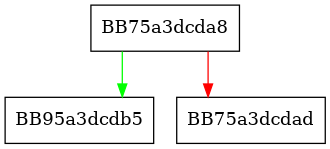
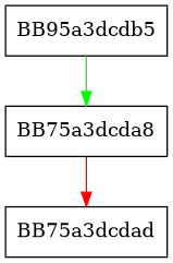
  digraph {
    splines=ortho
    node [shape=box]
    n1 [label=BB95a3dcdb5]
    BB75a3dcda8
    BB75a3dcdad
-   BB75a3dcda8 -> n1 [color=green]
+   n1 -> BB75a3dcda8 [color=green]
    BB75a3dcda8 -> BB75a3dcdad [color=red]
  }
